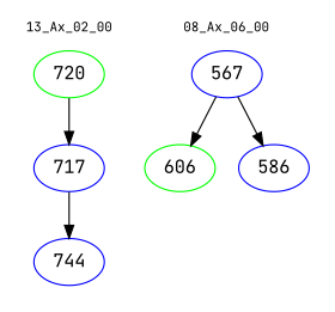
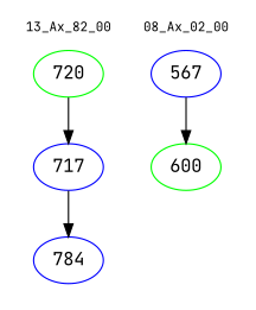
  digraph {
    fontname="JetBrains Mono"
    node [color=blue fontname="JetBrains Mono"]
    edge [color=black fontname="JetBrains Mono"]
    n1 [label=717]
-   n2 [label=744]
+   n2 [label=784]
    n3 [color=green label=720]
    n4 [label=567]
-   n5 [color=green label=606]
-   n6 [label=586]
+   n5 [color=green label=600]
    subgraph cluster_1 {
      color=white
      fontsize=10
-     label="13_Ax_02_00"
+     label="13_Ax_82_00"
      n1
      n2
      n3
    }
    subgraph cluster_2 {
      color=white
      fontsize=10
-     label="08_Ax_06_00"
+     label="08_Ax_02_00"
      n4
      n5
-     n6
    }
    n1 -> n2
    n3 -> n1
    n4 -> n5
-   n4 -> n6
  }
